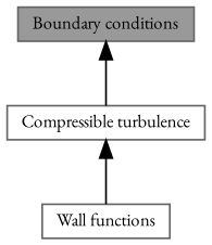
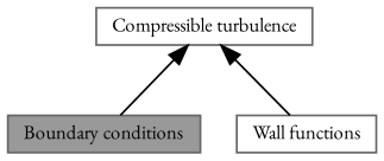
  digraph {
    fontname="EB Garamond"
    rankdir=TB
    node [color=grey40 fillcolor=white fontname="EB Garamond" fontsize=10 shape=box style=filled]
    edge [dir=back fontname="EB Garamond" fontsize=10 labelfontname=Helvetica labelfontsize=10 shape=plaintext style=solid]
    n1 [height=0.2 label="Compressible turbulence" width=0.4]
    n2 [color=gray40 fillcolor=grey60 fontcolor=black height=0.2 label="Boundary conditions" width=0.4]
    n3 [height=0.2 label="Wall functions" width=0.4]
-   n2 -> n1
+   n1 -> n2
    n1 -> n3
  }
